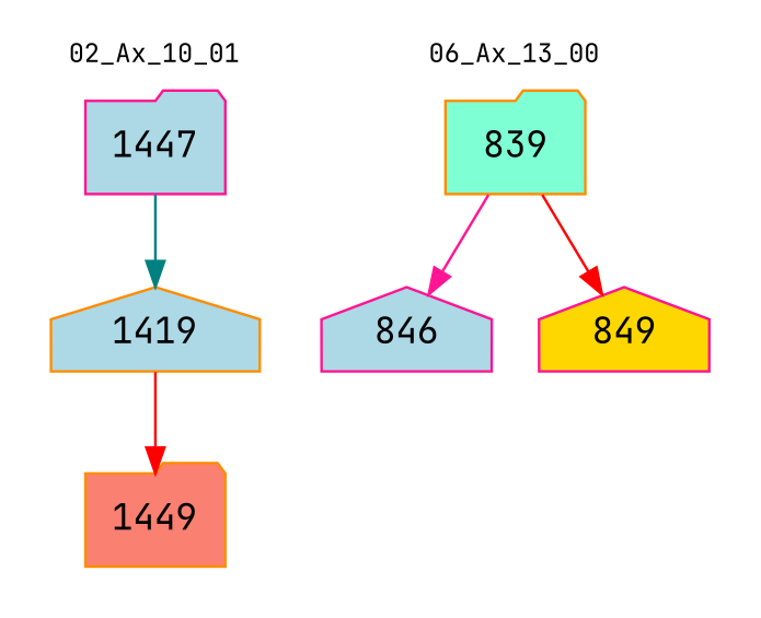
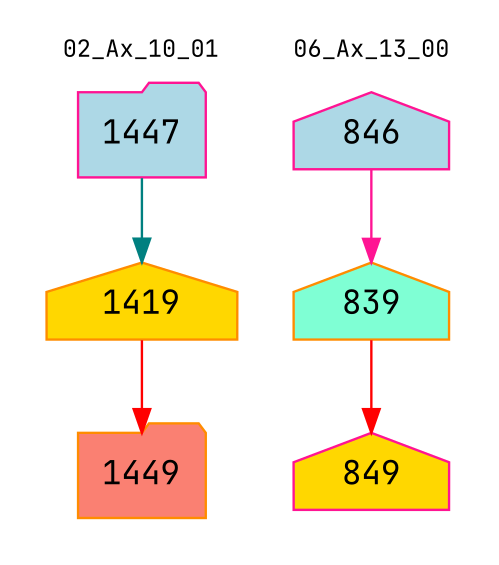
  digraph {
    fontname="JetBrains Mono"
    node [color=deeppink fillcolor=lightblue fontname="JetBrains Mono" shape=house style=filled]
    edge [color=red fontname="JetBrains Mono"]
    n1 [label=1447 shape=folder]
-   n2 [color=darkorange label=1419]
+   n2 [color=darkorange fillcolor=gold label=1419]
    n3 [color=darkorange fillcolor=salmon label=1449 shape=folder]
    n4 [label=846]
-   n5 [color=darkorange fillcolor=aquamarine label=839 shape=folder]
+   n5 [color=darkorange fillcolor=aquamarine label=839]
    n6 [fillcolor=gold label=849]
    subgraph cluster_1 {
      color=white
      fontsize=10
      label="02_Ax_10_01"
      n1
      n2
      n3
    }
    subgraph cluster_2 {
      color=white
      fontsize=10
      label="06_Ax_13_00"
      n4
      n5
      n6
    }
    n1 -> n2 [color=teal]
    n2 -> n3
-   n5 -> n4 [color=deeppink]
+   n4 -> n5 [color=deeppink]
    n5 -> n6
  }
